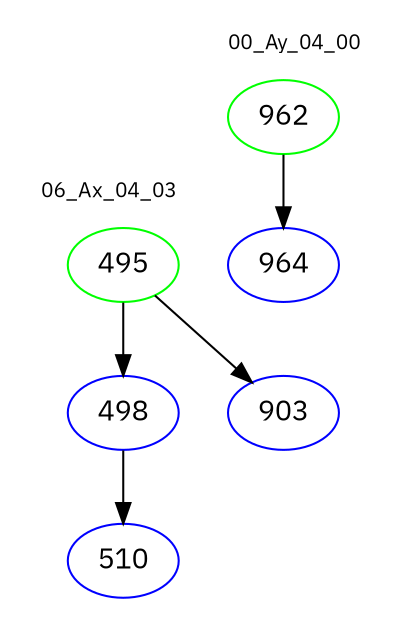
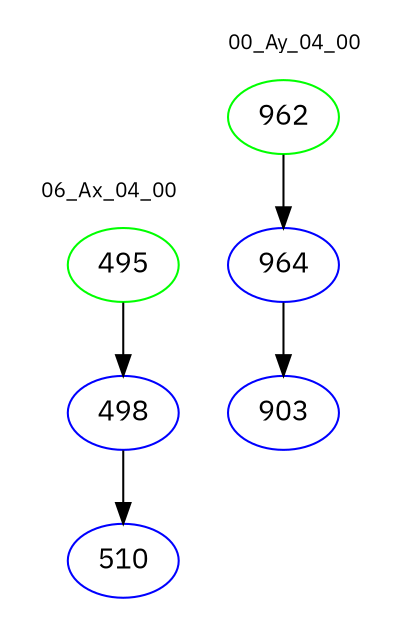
  digraph {
    fontname="IBM Plex Sans"
    node [color=blue fontname="IBM Plex Sans"]
    edge [color=black fontname="IBM Plex Sans"]
    n1 [color=green label=495]
    n2 [label=498]
    n3 [label=510]
    n4 [color=green label=962]
    n5 [label=964]
    n6 [label=903]
    subgraph cluster_1 {
      color=white
      fontsize=10
-     label="06_Ax_04_03"
+     label="06_Ax_04_00"
      n1
      n2
      n3
    }
    subgraph cluster_2 {
      color=white
      fontsize=10
      label="00_Ay_04_00"
      n4
      n5
      n6
    }
    n1 -> n2
    n2 -> n3
    n4 -> n5
-   n1 -> n6
+   n5 -> n6
  }
